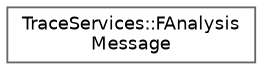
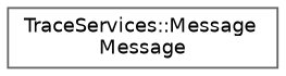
  digraph {
    rankdir=LR
-   n1 [color=grey40 fillcolor=white fontname=Helvetica fontsize=10 height=0.2 label="TraceServices::FAnalysis\lMessage" shape=box style=filled width=0.4]
+   n1 [color=grey40 fillcolor=white fontname=Helvetica fontsize=10 height=0.2 label="TraceServices::Message\lMessage" shape=box style=filled width=0.4]
  }
